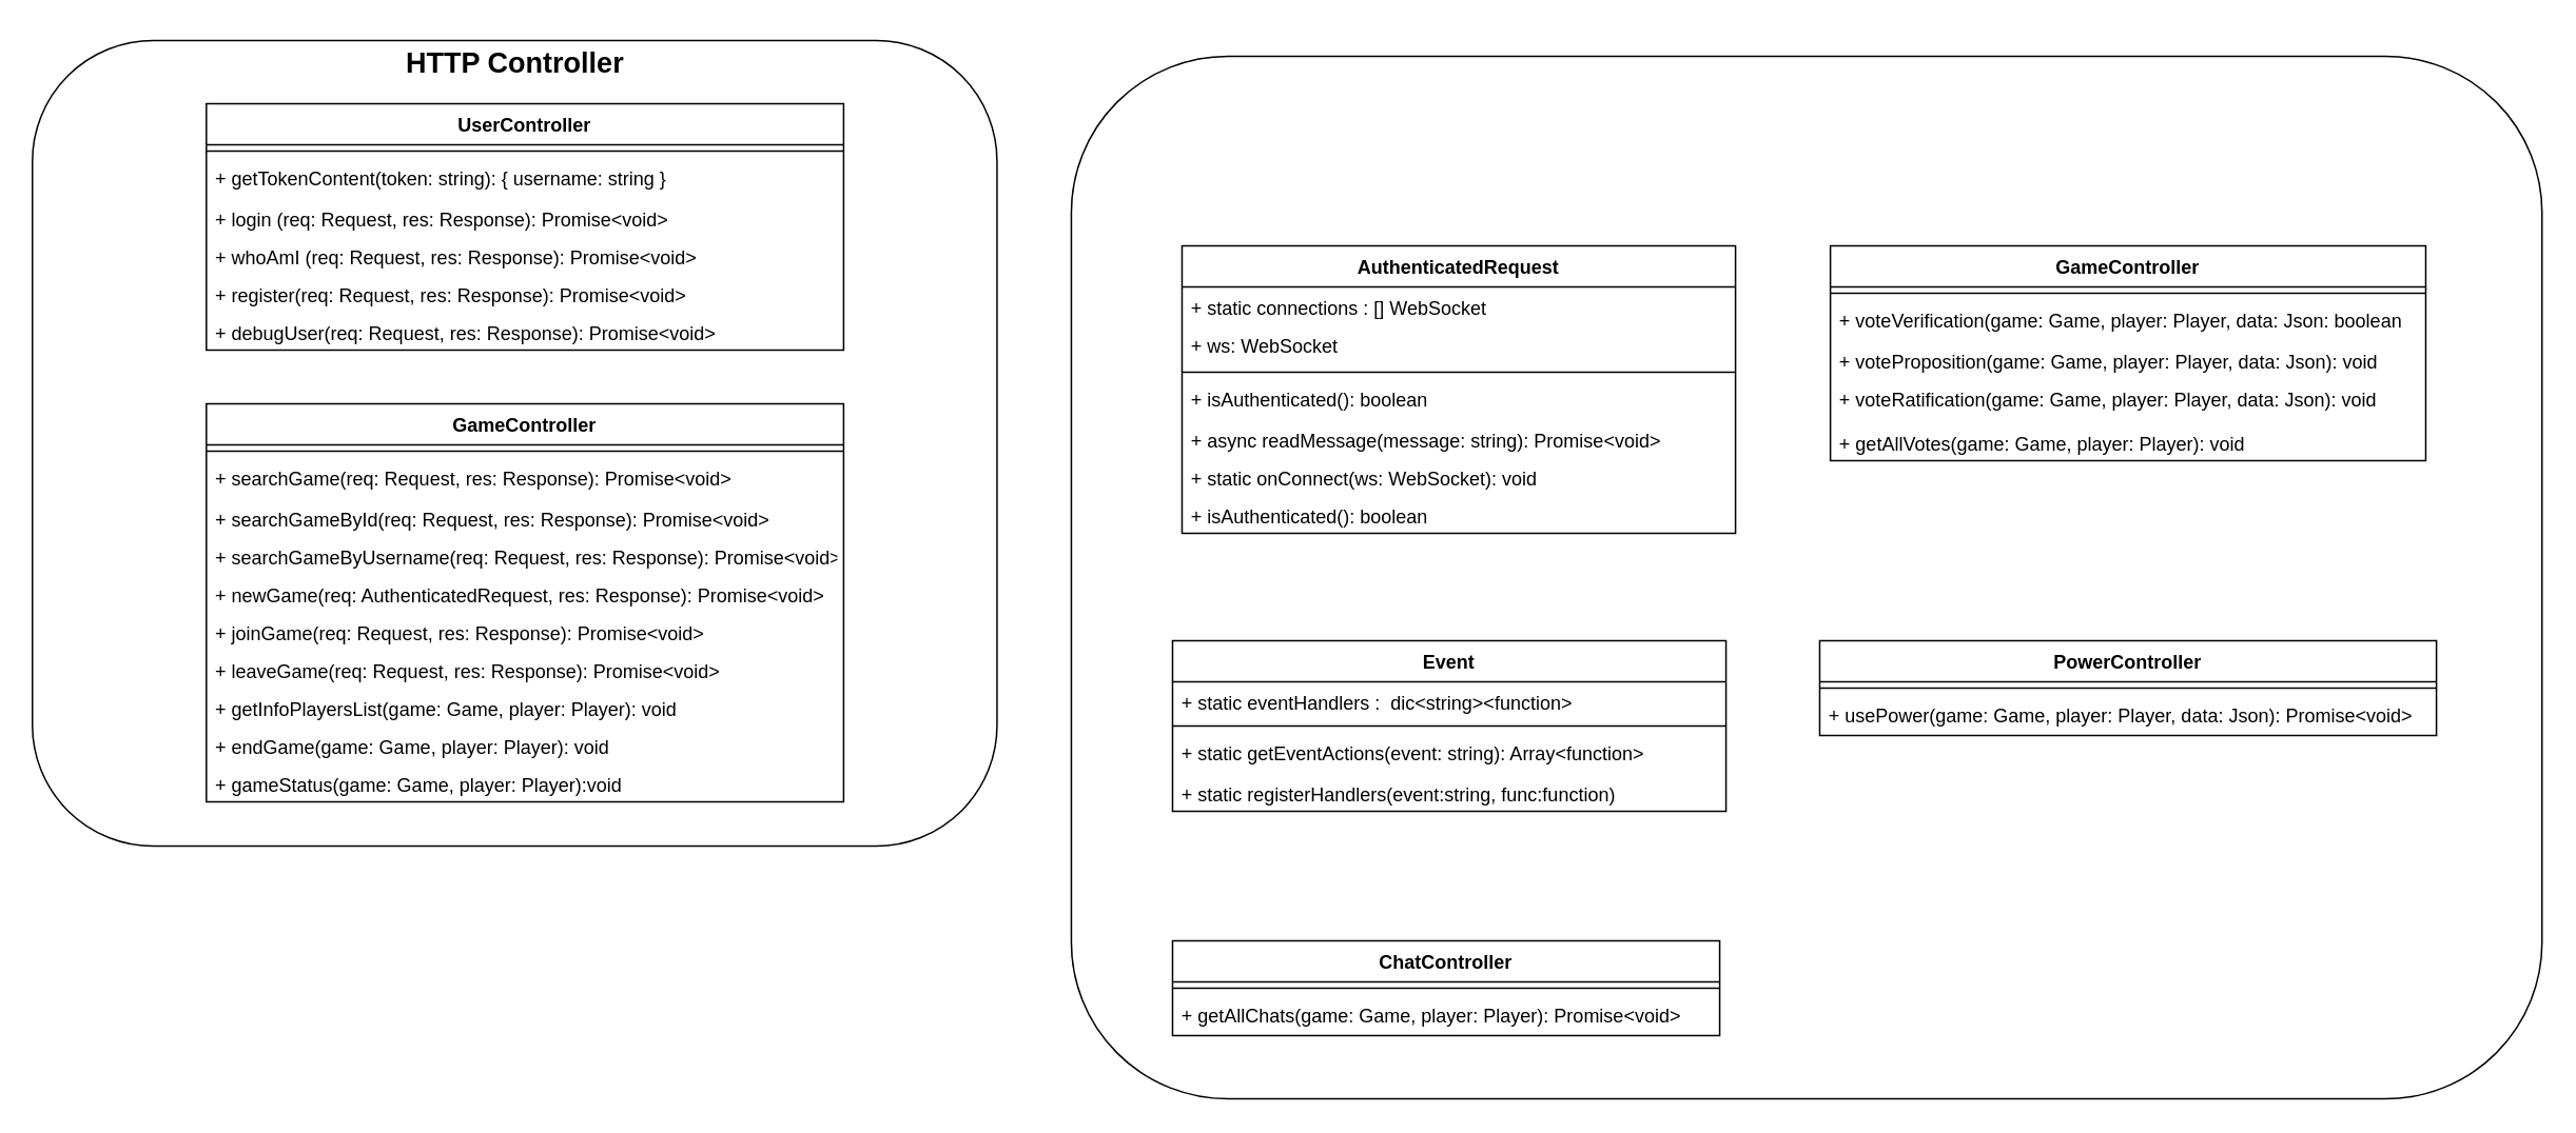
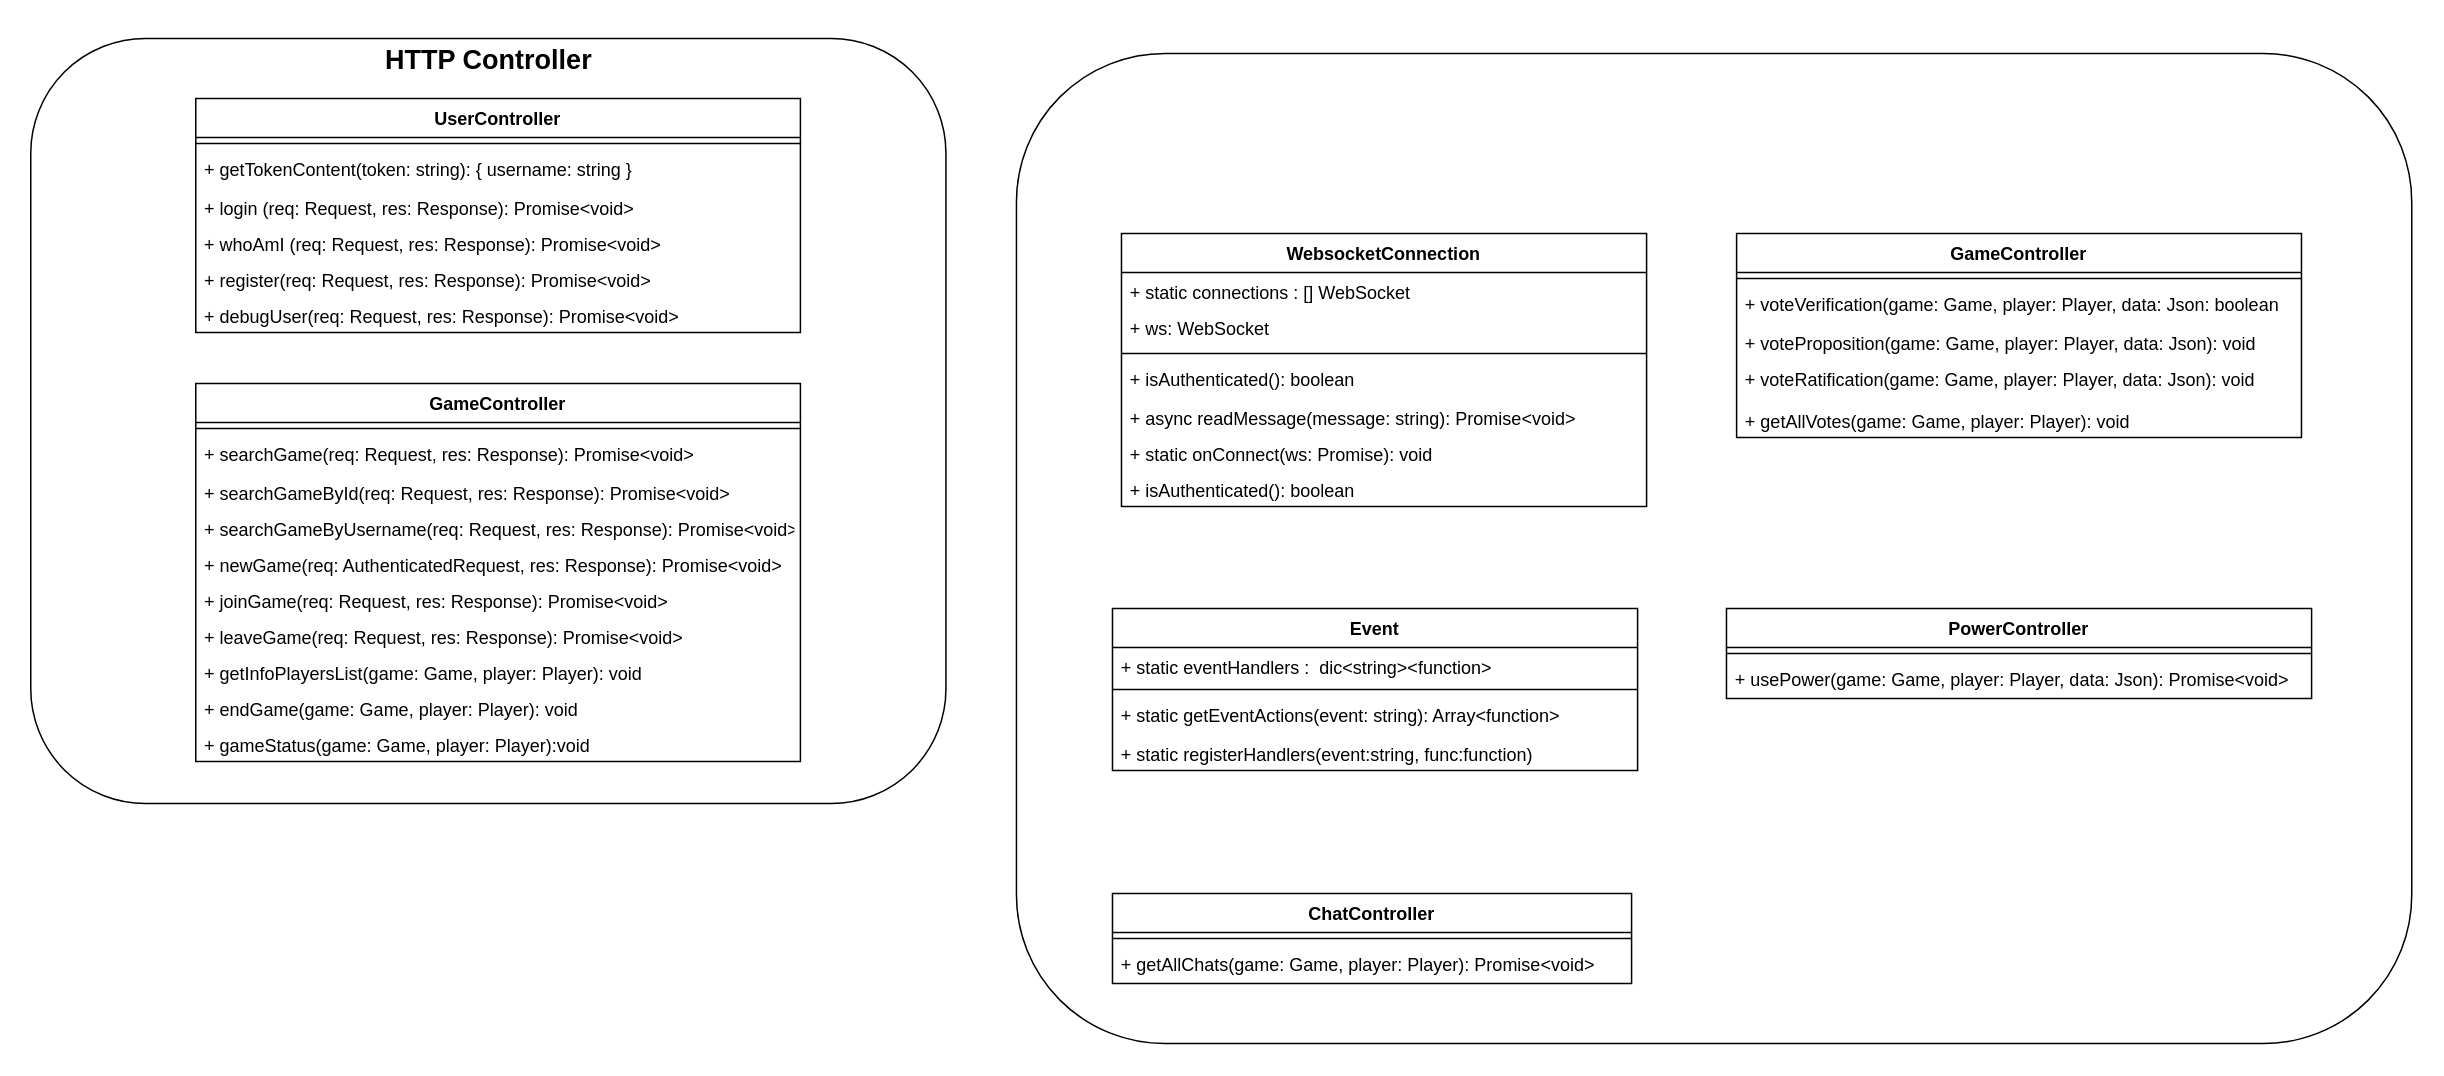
  <mxCell id="0" />
  <mxCell id="1" parent="0" />
  <mxCell id="2" value="" style="rounded=1;whiteSpace=wrap;html=1;" vertex="1" parent="1"><mxGeometry x="677" y="35" width="930" height="660" as="geometry" /></mxCell>
  <mxCell id="3" value="" style="rounded=1;whiteSpace=wrap;html=1;" vertex="1" parent="1"><mxGeometry x="20" y="25" width="610" height="510" as="geometry" /></mxCell>
- <mxCell id="4" value="AuthenticatedRequest" style="swimlane;fontStyle=1;align=center;verticalAlign=top;childLayout=stackLayout;horizontal=1;startSize=26;horizontalStack=0;resizeParent=1;resizeParentMax=0;resizeLast=0;collapsible=1;marginBottom=0;" vertex="1" parent="1"><mxGeometry x="747" y="155" width="350" height="182" as="geometry" /></mxCell>
+ <mxCell id="4" value="WebsocketConnection" style="swimlane;fontStyle=1;align=center;verticalAlign=top;childLayout=stackLayout;horizontal=1;startSize=26;horizontalStack=0;resizeParent=1;resizeParentMax=0;resizeLast=0;collapsible=1;marginBottom=0;" vertex="1" parent="1"><mxGeometry x="747" y="155" width="350" height="182" as="geometry" /></mxCell>
  <mxCell id="5" value="+ static connections : [] WebSocket" style="text;strokeColor=none;fillColor=none;align=left;verticalAlign=top;spacingLeft=4;spacingRight=4;overflow=hidden;rotatable=0;points=[[0,0.5],[1,0.5]];portConstraint=eastwest;" vertex="1" parent="4"><mxGeometry y="26" width="350" height="24" as="geometry" /></mxCell>
  <mxCell id="6" value="+ ws: WebSocket" style="text;strokeColor=none;fillColor=none;align=left;verticalAlign=top;spacingLeft=4;spacingRight=4;overflow=hidden;rotatable=0;points=[[0,0.5],[1,0.5]];portConstraint=eastwest;" vertex="1" parent="4"><mxGeometry y="50" width="350" height="26" as="geometry" /></mxCell>
  <mxCell id="7" value="" style="line;strokeWidth=1;fillColor=none;align=left;verticalAlign=middle;spacingTop=-1;spacingLeft=3;spacingRight=3;rotatable=0;labelPosition=right;points=[];portConstraint=eastwest;strokeColor=inherit;" vertex="1" parent="4"><mxGeometry y="76" width="350" height="8" as="geometry" /></mxCell>
  <mxCell id="8" value="+ isAuthenticated(): boolean" style="text;strokeColor=none;fillColor=none;align=left;verticalAlign=top;spacingLeft=4;spacingRight=4;overflow=hidden;rotatable=0;points=[[0,0.5],[1,0.5]];portConstraint=eastwest;" vertex="1" parent="4"><mxGeometry y="84" width="350" height="26" as="geometry" /></mxCell>
  <mxCell id="9" value="+ async readMessage(message: string): Promise&lt;void&gt;&#10;" style="text;strokeColor=none;fillColor=none;align=left;verticalAlign=top;spacingLeft=4;spacingRight=4;overflow=hidden;rotatable=0;points=[[0,0.5],[1,0.5]];portConstraint=eastwest;" vertex="1" parent="4"><mxGeometry y="110" width="350" height="24" as="geometry" /></mxCell>
- <mxCell id="10" value="+ static onConnect(ws: WebSocket): void" style="text;strokeColor=none;fillColor=none;align=left;verticalAlign=top;spacingLeft=4;spacingRight=4;overflow=hidden;rotatable=0;points=[[0,0.5],[1,0.5]];portConstraint=eastwest;" vertex="1" parent="4"><mxGeometry y="134" width="350" height="24" as="geometry" /></mxCell>
+ <mxCell id="10" value="+ static onConnect(ws: Promise): void" style="text;strokeColor=none;fillColor=none;align=left;verticalAlign=top;spacingLeft=4;spacingRight=4;overflow=hidden;rotatable=0;points=[[0,0.5],[1,0.5]];portConstraint=eastwest;" vertex="1" parent="4"><mxGeometry y="134" width="350" height="24" as="geometry" /></mxCell>
  <mxCell id="11" value="+ isAuthenticated(): boolean" style="text;strokeColor=none;fillColor=none;align=left;verticalAlign=top;spacingLeft=4;spacingRight=4;overflow=hidden;rotatable=0;points=[[0,0.5],[1,0.5]];portConstraint=eastwest;" vertex="1" parent="4"><mxGeometry y="158" width="350" height="24" as="geometry" /></mxCell>
  <mxCell id="12" value="UserController" style="swimlane;fontStyle=1;align=center;verticalAlign=top;childLayout=stackLayout;horizontal=1;startSize=26;horizontalStack=0;resizeParent=1;resizeParentMax=0;resizeLast=0;collapsible=1;marginBottom=0;" vertex="1" parent="1"><mxGeometry x="130" y="65" width="403" height="156" as="geometry" /></mxCell>
  <mxCell id="13" value="" style="line;strokeWidth=1;fillColor=none;align=left;verticalAlign=middle;spacingTop=-1;spacingLeft=3;spacingRight=3;rotatable=0;labelPosition=right;points=[];portConstraint=eastwest;strokeColor=inherit;" vertex="1" parent="12"><mxGeometry y="26" width="403" height="8" as="geometry" /></mxCell>
  <mxCell id="14" value="+ getTokenContent(token: string): { username: string }" style="text;strokeColor=none;fillColor=none;align=left;verticalAlign=top;spacingLeft=4;spacingRight=4;overflow=hidden;rotatable=0;points=[[0,0.5],[1,0.5]];portConstraint=eastwest;" vertex="1" parent="12"><mxGeometry y="34" width="403" height="26" as="geometry" /></mxCell>
  <mxCell id="15" value="+ login (req: Request, res: Response): Promise&lt;void&gt;" style="text;strokeColor=none;fillColor=none;align=left;verticalAlign=top;spacingLeft=4;spacingRight=4;overflow=hidden;rotatable=0;points=[[0,0.5],[1,0.5]];portConstraint=eastwest;" vertex="1" parent="12"><mxGeometry y="60" width="403" height="24" as="geometry" /></mxCell>
  <mxCell id="16" value="+ whoAmI (req: Request, res: Response): Promise&lt;void&gt;" style="text;strokeColor=none;fillColor=none;align=left;verticalAlign=top;spacingLeft=4;spacingRight=4;overflow=hidden;rotatable=0;points=[[0,0.5],[1,0.5]];portConstraint=eastwest;" vertex="1" parent="12"><mxGeometry y="84" width="403" height="24" as="geometry" /></mxCell>
  <mxCell id="17" value="+ register(req: Request, res: Response): Promise&lt;void&gt;" style="text;strokeColor=none;fillColor=none;align=left;verticalAlign=top;spacingLeft=4;spacingRight=4;overflow=hidden;rotatable=0;points=[[0,0.5],[1,0.5]];portConstraint=eastwest;" vertex="1" parent="12"><mxGeometry y="108" width="403" height="24" as="geometry" /></mxCell>
  <mxCell id="18" value="+ debugUser(req: Request, res: Response): Promise&lt;void&gt;" style="text;strokeColor=none;fillColor=none;align=left;verticalAlign=top;spacingLeft=4;spacingRight=4;overflow=hidden;rotatable=0;points=[[0,0.5],[1,0.5]];portConstraint=eastwest;" vertex="1" parent="12"><mxGeometry y="132" width="403" height="24" as="geometry" /></mxCell>
  <mxCell id="19" value="GameController" style="swimlane;fontStyle=1;align=center;verticalAlign=top;childLayout=stackLayout;horizontal=1;startSize=26;horizontalStack=0;resizeParent=1;resizeParentMax=0;resizeLast=0;collapsible=1;marginBottom=0;" vertex="1" parent="1"><mxGeometry x="130" y="255" width="403" height="252" as="geometry" /></mxCell>
  <mxCell id="20" value="" style="line;strokeWidth=1;fillColor=none;align=left;verticalAlign=middle;spacingTop=-1;spacingLeft=3;spacingRight=3;rotatable=0;labelPosition=right;points=[];portConstraint=eastwest;strokeColor=inherit;" vertex="1" parent="19"><mxGeometry y="26" width="403" height="8" as="geometry" /></mxCell>
  <mxCell id="21" value="+ searchGame(req: Request, res: Response): Promise&lt;void&gt;" style="text;strokeColor=none;fillColor=none;align=left;verticalAlign=top;spacingLeft=4;spacingRight=4;overflow=hidden;rotatable=0;points=[[0,0.5],[1,0.5]];portConstraint=eastwest;" vertex="1" parent="19"><mxGeometry y="34" width="403" height="26" as="geometry" /></mxCell>
  <mxCell id="22" value="+ searchGameById(req: Request, res: Response): Promise&lt;void&gt;" style="text;strokeColor=none;fillColor=none;align=left;verticalAlign=top;spacingLeft=4;spacingRight=4;overflow=hidden;rotatable=0;points=[[0,0.5],[1,0.5]];portConstraint=eastwest;" vertex="1" parent="19"><mxGeometry y="60" width="403" height="24" as="geometry" /></mxCell>
  <mxCell id="23" value="+ searchGameByUsername(req: Request, res: Response): Promise&lt;void&gt;" style="text;strokeColor=none;fillColor=none;align=left;verticalAlign=top;spacingLeft=4;spacingRight=4;overflow=hidden;rotatable=0;points=[[0,0.5],[1,0.5]];portConstraint=eastwest;" vertex="1" parent="19"><mxGeometry y="84" width="403" height="24" as="geometry" /></mxCell>
  <mxCell id="24" value="+ newGame(req: AuthenticatedRequest, res: Response): Promise&lt;void&gt;" style="text;strokeColor=none;fillColor=none;align=left;verticalAlign=top;spacingLeft=4;spacingRight=4;overflow=hidden;rotatable=0;points=[[0,0.5],[1,0.5]];portConstraint=eastwest;" vertex="1" parent="19"><mxGeometry y="108" width="403" height="24" as="geometry" /></mxCell>
  <mxCell id="25" value="+ joinGame(req: Request, res: Response): Promise&lt;void&gt;" style="text;strokeColor=none;fillColor=none;align=left;verticalAlign=top;spacingLeft=4;spacingRight=4;overflow=hidden;rotatable=0;points=[[0,0.5],[1,0.5]];portConstraint=eastwest;" vertex="1" parent="19"><mxGeometry y="132" width="403" height="24" as="geometry" /></mxCell>
  <mxCell id="26" value="+ leaveGame(req: Request, res: Response): Promise&lt;void&gt;" style="text;strokeColor=none;fillColor=none;align=left;verticalAlign=top;spacingLeft=4;spacingRight=4;overflow=hidden;rotatable=0;points=[[0,0.5],[1,0.5]];portConstraint=eastwest;" vertex="1" parent="19"><mxGeometry y="156" width="403" height="24" as="geometry" /></mxCell>
  <mxCell id="27" value="+ getInfoPlayersList(game: Game, player: Player): void" style="text;strokeColor=none;fillColor=none;align=left;verticalAlign=top;spacingLeft=4;spacingRight=4;overflow=hidden;rotatable=0;points=[[0,0.5],[1,0.5]];portConstraint=eastwest;" vertex="1" parent="19"><mxGeometry y="180" width="403" height="24" as="geometry" /></mxCell>
  <mxCell id="28" value="+ endGame(game: Game, player: Player): void" style="text;strokeColor=none;fillColor=none;align=left;verticalAlign=top;spacingLeft=4;spacingRight=4;overflow=hidden;rotatable=0;points=[[0,0.5],[1,0.5]];portConstraint=eastwest;" vertex="1" parent="19"><mxGeometry y="204" width="403" height="24" as="geometry" /></mxCell>
  <mxCell id="29" value="+ gameStatus(game: Game, player: Player):void" style="text;strokeColor=none;fillColor=none;align=left;verticalAlign=top;spacingLeft=4;spacingRight=4;overflow=hidden;rotatable=0;points=[[0,0.5],[1,0.5]];portConstraint=eastwest;" vertex="1" parent="19"><mxGeometry y="228" width="403" height="24" as="geometry" /></mxCell>
  <mxCell id="30" value="Event" style="swimlane;fontStyle=1;align=center;verticalAlign=top;childLayout=stackLayout;horizontal=1;startSize=26;horizontalStack=0;resizeParent=1;resizeParentMax=0;resizeLast=0;collapsible=1;marginBottom=0;" vertex="1" parent="1"><mxGeometry x="741" y="405" width="350" height="108" as="geometry" /></mxCell>
  <mxCell id="31" value="+ static eventHandlers :  dic&lt;string&gt;&lt;function&gt;" style="text;strokeColor=none;fillColor=none;align=left;verticalAlign=top;spacingLeft=4;spacingRight=4;overflow=hidden;rotatable=0;points=[[0,0.5],[1,0.5]];portConstraint=eastwest;" vertex="1" parent="30"><mxGeometry y="26" width="350" height="24" as="geometry" /></mxCell>
  <mxCell id="32" value="" style="line;strokeWidth=1;fillColor=none;align=left;verticalAlign=middle;spacingTop=-1;spacingLeft=3;spacingRight=3;rotatable=0;labelPosition=right;points=[];portConstraint=eastwest;strokeColor=inherit;" vertex="1" parent="30"><mxGeometry y="50" width="350" height="8" as="geometry" /></mxCell>
  <mxCell id="33" value="+ static getEventActions(event: string): Array&lt;function&gt;" style="text;strokeColor=none;fillColor=none;align=left;verticalAlign=top;spacingLeft=4;spacingRight=4;overflow=hidden;rotatable=0;points=[[0,0.5],[1,0.5]];portConstraint=eastwest;" vertex="1" parent="30"><mxGeometry y="58" width="350" height="26" as="geometry" /></mxCell>
  <mxCell id="34" value="+ static registerHandlers(event:string, func:function)" style="text;strokeColor=none;fillColor=none;align=left;verticalAlign=top;spacingLeft=4;spacingRight=4;overflow=hidden;rotatable=0;points=[[0,0.5],[1,0.5]];portConstraint=eastwest;" vertex="1" parent="30"><mxGeometry y="84" width="350" height="24" as="geometry" /></mxCell>
  <mxCell id="35" value="GameController" style="swimlane;fontStyle=1;align=center;verticalAlign=top;childLayout=stackLayout;horizontal=1;startSize=26;horizontalStack=0;resizeParent=1;resizeParentMax=0;resizeLast=0;collapsible=1;marginBottom=0;" vertex="1" parent="1"><mxGeometry x="1157" y="155" width="376.5" height="136" as="geometry" /></mxCell>
  <mxCell id="36" value="" style="line;strokeWidth=1;fillColor=none;align=left;verticalAlign=middle;spacingTop=-1;spacingLeft=3;spacingRight=3;rotatable=0;labelPosition=right;points=[];portConstraint=eastwest;strokeColor=inherit;" vertex="1" parent="35"><mxGeometry y="26" width="376.5" height="8" as="geometry" /></mxCell>
  <mxCell id="37" value="+ voteVerification(game: Game, player: Player, data: Json: boolean" style="text;strokeColor=none;fillColor=none;align=left;verticalAlign=top;spacingLeft=4;spacingRight=4;overflow=hidden;rotatable=0;points=[[0,0.5],[1,0.5]];portConstraint=eastwest;" vertex="1" parent="35"><mxGeometry y="34" width="376.5" height="26" as="geometry" /></mxCell>
  <mxCell id="38" value="+ voteProposition(game: Game, player: Player, data: Json): void" style="text;strokeColor=none;fillColor=none;align=left;verticalAlign=top;spacingLeft=4;spacingRight=4;overflow=hidden;rotatable=0;points=[[0,0.5],[1,0.5]];portConstraint=eastwest;" vertex="1" parent="35"><mxGeometry y="60" width="376.5" height="24" as="geometry" /></mxCell>
  <mxCell id="39" value="+ voteRatification(game: Game, player: Player, data: Json): void" style="text;strokeColor=none;fillColor=none;align=left;verticalAlign=top;spacingLeft=4;spacingRight=4;overflow=hidden;rotatable=0;points=[[0,0.5],[1,0.5]];portConstraint=eastwest;" vertex="1" parent="35"><mxGeometry y="84" width="376.5" height="28" as="geometry" /></mxCell>
  <mxCell id="40" value="+ getAllVotes(game: Game, player: Player): void" style="text;strokeColor=none;fillColor=none;align=left;verticalAlign=top;spacingLeft=4;spacingRight=4;overflow=hidden;rotatable=0;points=[[0,0.5],[1,0.5]];portConstraint=eastwest;" vertex="1" parent="35"><mxGeometry y="112" width="376.5" height="24" as="geometry" /></mxCell>
  <mxCell id="41" value="&lt;font style=&quot;font-size: 18px;&quot;&gt;&lt;b&gt;HTTP Controller&lt;/b&gt;&lt;/font&gt;" style="text;html=1;align=center;verticalAlign=middle;resizable=0;points=[];autosize=1;strokeColor=none;fillColor=none;" vertex="1" parent="1"><mxGeometry x="245" y="20" width="160" height="40" as="geometry" /></mxCell>
  <mxCell id="42" value="PowerController" style="swimlane;fontStyle=1;align=center;verticalAlign=top;childLayout=stackLayout;horizontal=1;startSize=26;horizontalStack=0;resizeParent=1;resizeParentMax=0;resizeLast=0;collapsible=1;marginBottom=0;" vertex="1" parent="1"><mxGeometry x="1150.25" y="405" width="390" height="60" as="geometry" /></mxCell>
  <mxCell id="43" value="" style="line;strokeWidth=1;fillColor=none;align=left;verticalAlign=middle;spacingTop=-1;spacingLeft=3;spacingRight=3;rotatable=0;labelPosition=right;points=[];portConstraint=eastwest;strokeColor=inherit;" vertex="1" parent="42"><mxGeometry y="26" width="390" height="8" as="geometry" /></mxCell>
  <mxCell id="44" value="+ usePower(game: Game, player: Player, data: Json): Promise&lt;void&gt;" style="text;strokeColor=none;fillColor=none;align=left;verticalAlign=top;spacingLeft=4;spacingRight=4;overflow=hidden;rotatable=0;points=[[0,0.5],[1,0.5]];portConstraint=eastwest;" vertex="1" parent="42"><mxGeometry y="34" width="390" height="26" as="geometry" /></mxCell>
  <mxCell id="45" value="ChatController" style="swimlane;fontStyle=1;align=center;verticalAlign=top;childLayout=stackLayout;horizontal=1;startSize=26;horizontalStack=0;resizeParent=1;resizeParentMax=0;resizeLast=0;collapsible=1;marginBottom=0;" vertex="1" parent="1"><mxGeometry x="741" y="595" width="346" height="60" as="geometry" /></mxCell>
  <mxCell id="46" value="" style="line;strokeWidth=1;fillColor=none;align=left;verticalAlign=middle;spacingTop=-1;spacingLeft=3;spacingRight=3;rotatable=0;labelPosition=right;points=[];portConstraint=eastwest;strokeColor=inherit;" vertex="1" parent="45"><mxGeometry y="26" width="346" height="8" as="geometry" /></mxCell>
  <mxCell id="47" value="+ getAllChats(game: Game, player: Player): Promise&lt;void&gt;" style="text;strokeColor=none;fillColor=none;align=left;verticalAlign=top;spacingLeft=4;spacingRight=4;overflow=hidden;rotatable=0;points=[[0,0.5],[1,0.5]];portConstraint=eastwest;" vertex="1" parent="45"><mxGeometry y="34" width="346" height="26" as="geometry" /></mxCell>
